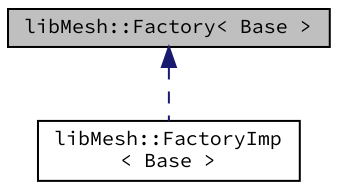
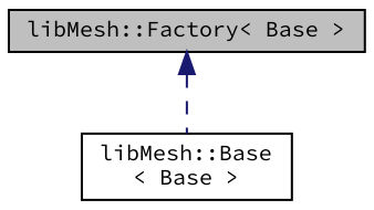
  digraph {
    fontname="Source Code Pro"
    node [color=black fontname="Source Code Pro" fontsize=10 shape=record style=filled]
    n1 [fillcolor=grey75 fontcolor=black height=0.2 label="libMesh::Factory\< Base \>" width=0.4]
-   n2 [fillcolor=white height=0.2 label="libMesh::FactoryImp\l\< Base \>" width=0.4]
+   n2 [fillcolor=white height=0.2 label="libMesh::Base\l\< Base \>" width=0.4]
    n1 -> n2 [color=midnightblue dir=back fontname="Source Code Pro" fontsize=10 labelfontname=Helvetica labelfontsize=10 style=dashed]
  }
